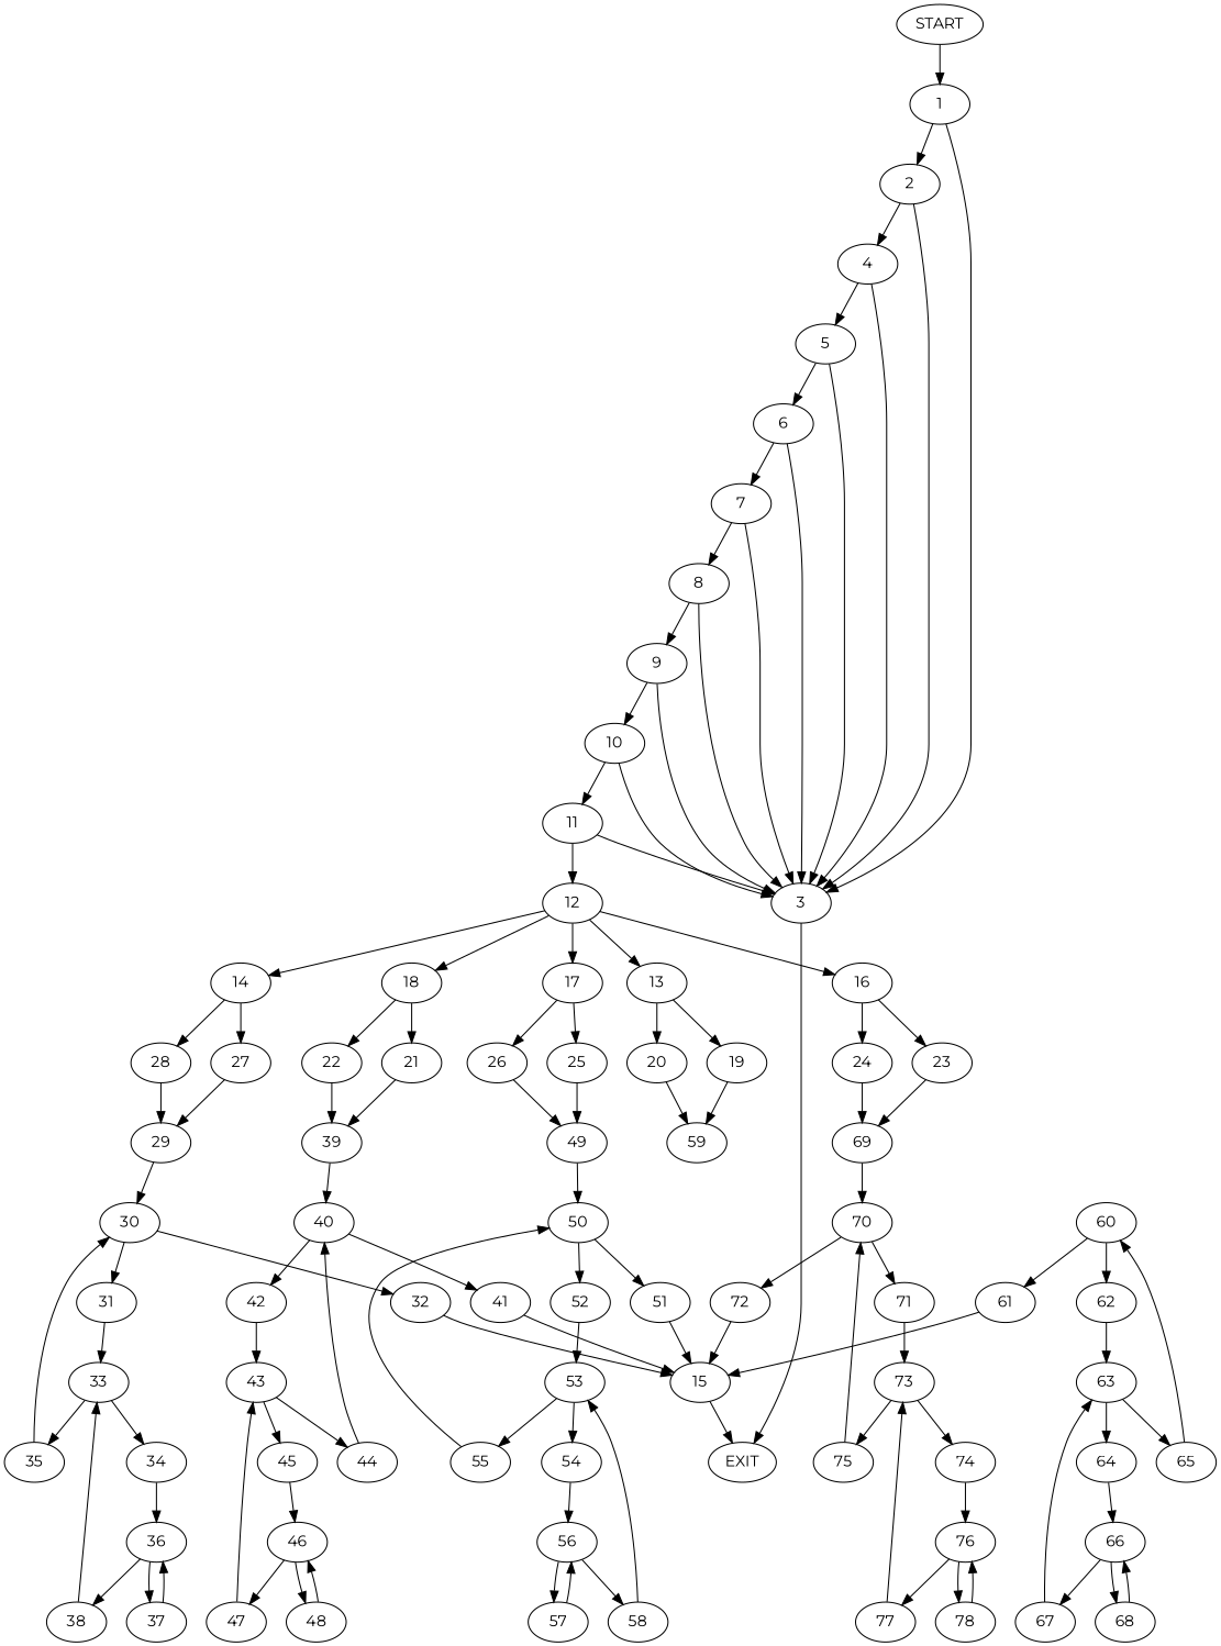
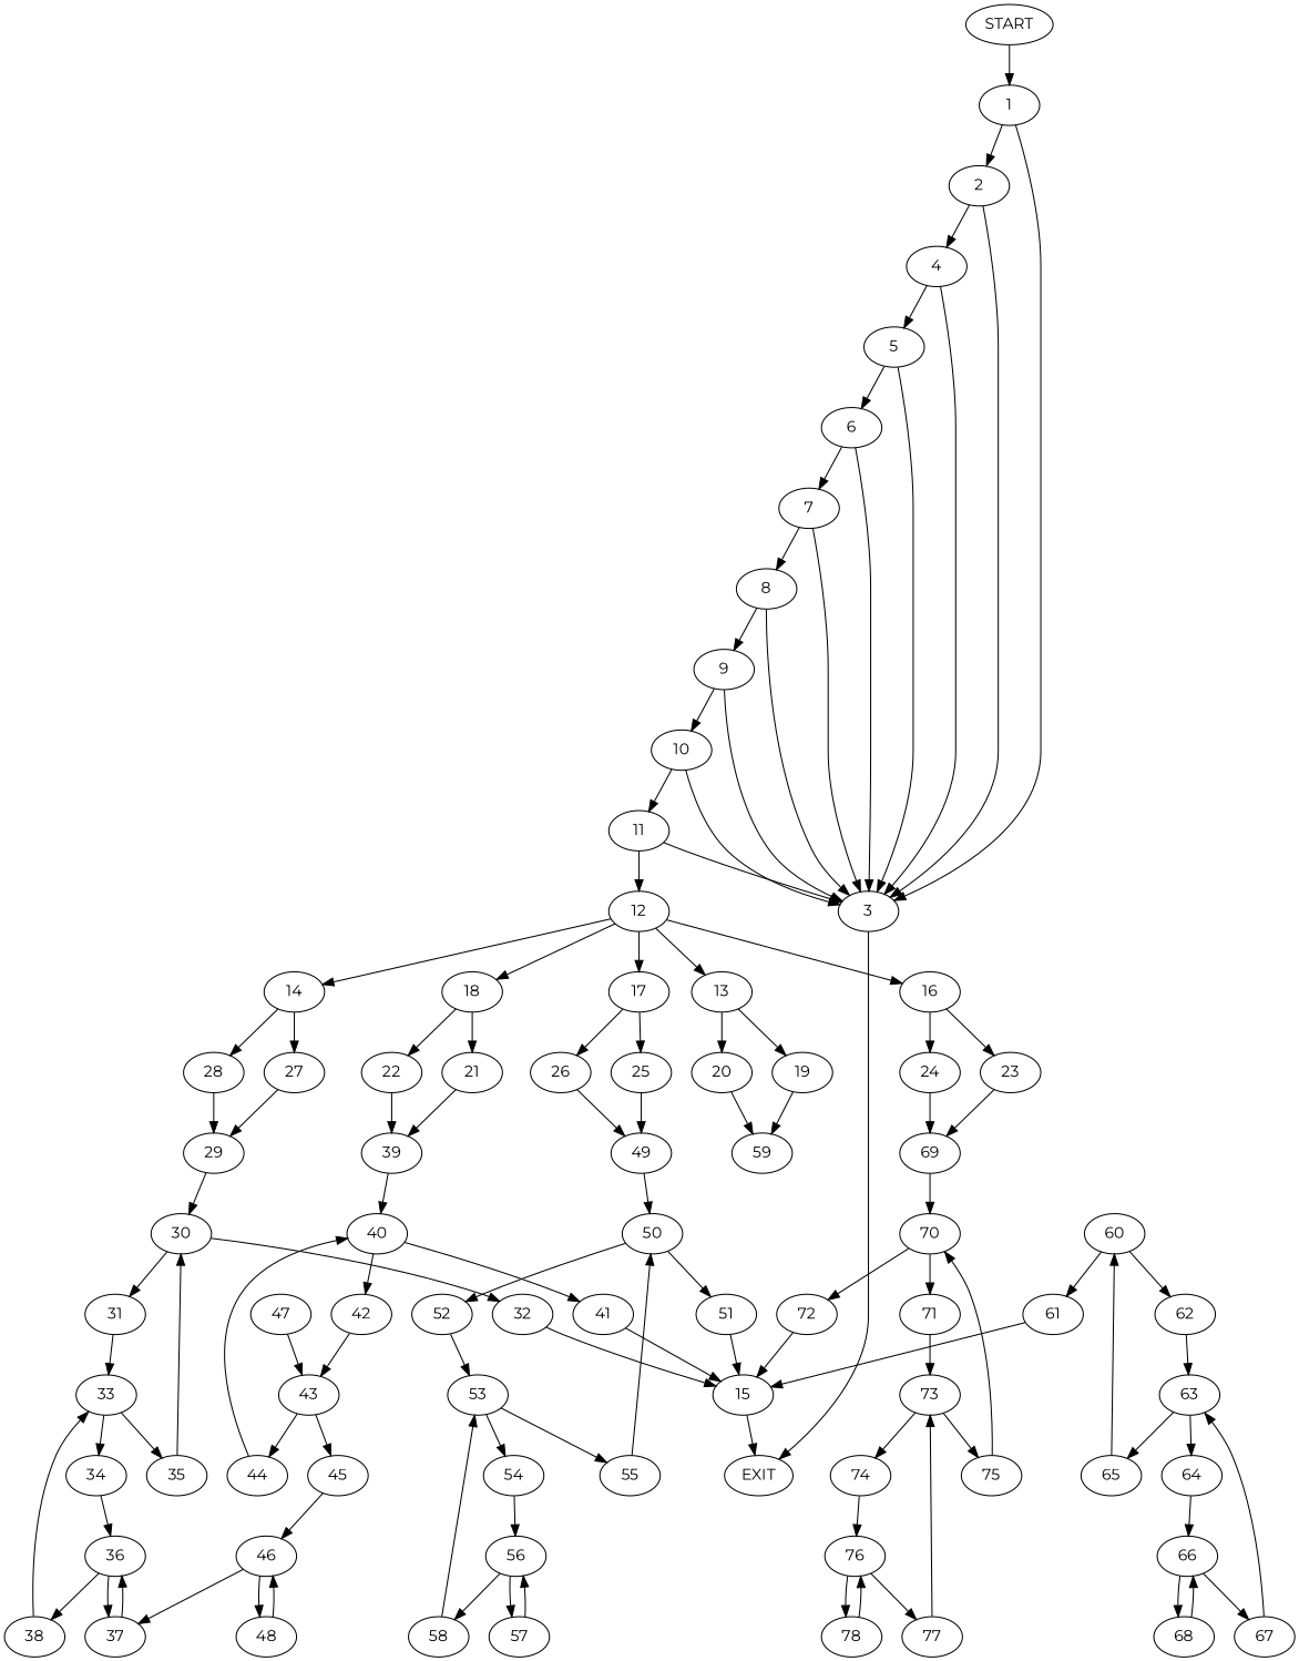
  digraph {
    fontname=Montserrat
    node [fontname=Montserrat]
    edge [fontname=Montserrat]
    n1 [label=START]
    1
    2
    3
    n5 [label=EXIT]
    4
    5
    6
    7
    8
    9
    10
    11
    12
    13
    14
    16
    17
    18
    19
    20
    27
    28
    15
    23
    24
    25
    26
    21
    22
    59
    29
    69
    49
    39
    40
    70
    50
    30
    31
    32
    33
    34
    35
    36
    37
    38
    41
    42
    43
    44
    45
    46
    47
    48
    51
    52
    53
    54
    55
    56
    57
    58
    60
    61
    62
    63
    64
    65
    66
    67
    68
    71
    72
    73
    74
    75
    76
    77
    78
    n1 -> 1
    1 -> 2
    1 -> 3
    2 -> 3
    2 -> 4
    3 -> n5
    4 -> 3
    4 -> 5
    5 -> 3
    5 -> 6
    6 -> 3
    6 -> 7
    7 -> 3
    7 -> 8
    8 -> 3
    8 -> 9
    9 -> 3
    9 -> 10
    10 -> 3
    10 -> 11
    11 -> 3
    11 -> 12
    12 -> 13
    12 -> 14
    12 -> 16
    12 -> 17
    12 -> 18
    13 -> 19
    13 -> 20
    14 -> 27
    14 -> 28
    16 -> 23
    16 -> 24
    17 -> 25
    17 -> 26
    18 -> 21
    18 -> 22
    19 -> 59
    20 -> 59
    27 -> 29
    28 -> 29
    15 -> n5
    23 -> 69
    24 -> 69
    25 -> 49
    26 -> 49
    21 -> 39
    22 -> 39
    29 -> 30
    69 -> 70
    49 -> 50
    39 -> 40
    40 -> 41
    40 -> 42
    70 -> 71
    70 -> 72
    50 -> 51
    50 -> 52
    30 -> 31
    30 -> 32
    31 -> 33
    32 -> 15
    33 -> 34
    33 -> 35
    34 -> 36
    35 -> 30
    36 -> 37
    36 -> 38
    37 -> 36
    38 -> 33
    41 -> 15
    42 -> 43
    43 -> 44
    43 -> 45
    44 -> 40
    45 -> 46
-   46 -> 47
+   46 -> 37
    46 -> 48
    47 -> 43
    48 -> 46
    51 -> 15
    52 -> 53
    53 -> 54
    53 -> 55
    54 -> 56
    55 -> 50
    56 -> 57
    56 -> 58
    57 -> 56
    58 -> 53
    60 -> 61
    60 -> 62
    61 -> 15
    62 -> 63
    63 -> 64
    63 -> 65
    64 -> 66
    65 -> 60
    66 -> 67
    66 -> 68
    67 -> 63
    68 -> 66
    71 -> 73
    72 -> 15
    73 -> 74
    73 -> 75
    74 -> 76
    75 -> 70
    76 -> 77
    76 -> 78
    77 -> 73
    78 -> 76
  }
